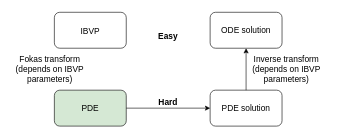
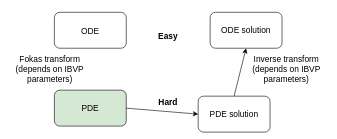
  <mxCell id="0" />
  <mxCell id="1" parent="0" />
- <mxCell id="2" value="&lt;font style=&quot;font-size: 14px&quot;&gt;IBVP&lt;/font&gt;" style="rounded=1;whiteSpace=wrap;html=1;fontSize=16;" vertex="1" parent="1"><mxGeometry x="90" y="20" width="120" height="60" as="geometry" /></mxCell>
+ <mxCell id="2" value="&lt;font style=&quot;font-size: 14px&quot;&gt;ODE&lt;/font&gt;" style="rounded=1;whiteSpace=wrap;html=1;fontSize=16;" vertex="1" parent="1"><mxGeometry x="90" y="20" width="120" height="60" as="geometry" /></mxCell>
  <mxCell id="3" value="&lt;font style=&quot;font-size: 14px&quot;&gt;ODE solution&lt;/font&gt;" style="rounded=1;whiteSpace=wrap;html=1;" vertex="1" parent="1"><mxGeometry x="350" y="20" width="120" height="60" as="geometry" /></mxCell>
  <mxCell id="4" value="&lt;font style=&quot;font-size: 14px&quot;&gt;PDE&lt;/font&gt;" style="rounded=1;whiteSpace=wrap;html=1;fillColor=#d5e8d4;" vertex="1" parent="1"><mxGeometry x="90" y="150" width="120" height="60" as="geometry" /></mxCell>
- <mxCell id="5" value="&lt;font style=&quot;font-size: 14px&quot;&gt;PDE solution&lt;/font&gt;" style="rounded=1;whiteSpace=wrap;html=1;" vertex="1" parent="1"><mxGeometry x="350" y="150" width="120" height="60" as="geometry" /></mxCell>
+ <mxCell id="5" value="&lt;font style=&quot;font-size: 14px&quot;&gt;PDE solution&lt;/font&gt;" style="rounded=1;whiteSpace=wrap;html=1;" vertex="1" parent="1"><mxGeometry x="330" y="160" width="120" height="60" as="geometry" /></mxCell>
  <mxCell id="6" value="" style="endArrow=classic;html=1;entryX=0;entryY=0.5;entryDx=0;entryDy=0;exitX=1;exitY=0.5;exitDx=0;exitDy=0;" edge="1" parent="1" source="4" target="5"><mxGeometry width="50" height="50" relative="1" as="geometry"><mxPoint x="220" y="200" as="sourcePoint" /><mxPoint x="360" y="200" as="targetPoint" /></mxGeometry></mxCell>
  <mxCell id="7" value="" style="endArrow=classic;html=1;entryX=0.5;entryY=1;entryDx=0;entryDy=0;exitX=0.5;exitY=0;exitDx=0;exitDy=0;" edge="1" parent="1" source="5"><mxGeometry width="50" height="50" relative="1" as="geometry"><mxPoint x="410" y="150" as="sourcePoint" /><mxPoint x="410" y="80" as="targetPoint" /></mxGeometry></mxCell>
  <mxCell id="8" value="&lt;b&gt;&lt;font style=&quot;font-size: 14px&quot;&gt;Easy&lt;/font&gt;&lt;/b&gt;" style="text;html=1;strokeColor=none;fillColor=none;align=center;verticalAlign=middle;whiteSpace=wrap;rounded=0;" vertex="1" parent="1"><mxGeometry x="260" y="50" width="40" height="20" as="geometry" /></mxCell>
  <mxCell id="9" value="&lt;b&gt;&lt;font style=&quot;font-size: 14px&quot;&gt;Hard&lt;/font&gt;&lt;/b&gt;" style="text;html=1;strokeColor=none;fillColor=none;align=center;verticalAlign=middle;whiteSpace=wrap;rounded=0;" vertex="1" parent="1"><mxGeometry x="260" y="160" width="40" height="20" as="geometry" /></mxCell>
  <mxCell id="10" value="&lt;font style=&quot;font-size: 14px&quot;&gt;Fokas transform&lt;br&gt;(depends on IBVP parameters)&lt;br&gt;&lt;/font&gt;" style="text;html=1;strokeColor=none;fillColor=none;align=center;verticalAlign=middle;whiteSpace=wrap;rounded=0;" vertex="1" parent="1"><mxGeometry x="20" y="105" width="125" height="20" as="geometry" /></mxCell>
  <mxCell id="11" value="&lt;font style=&quot;font-size: 14px&quot;&gt;Inverse transform&lt;br&gt;(depends on IBVP parameters)&lt;br&gt;&lt;/font&gt;" style="text;html=1;strokeColor=none;fillColor=none;align=center;verticalAlign=middle;whiteSpace=wrap;rounded=0;" vertex="1" parent="1"><mxGeometry x="415" y="105" width="125" height="20" as="geometry" /></mxCell>
